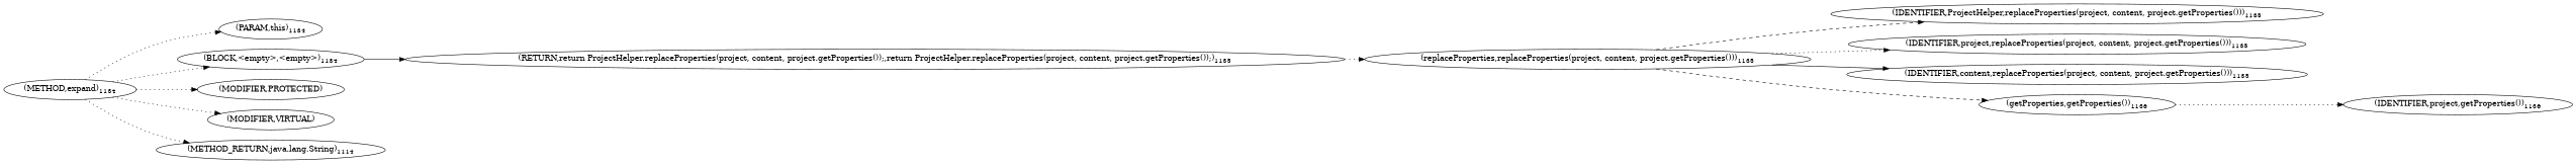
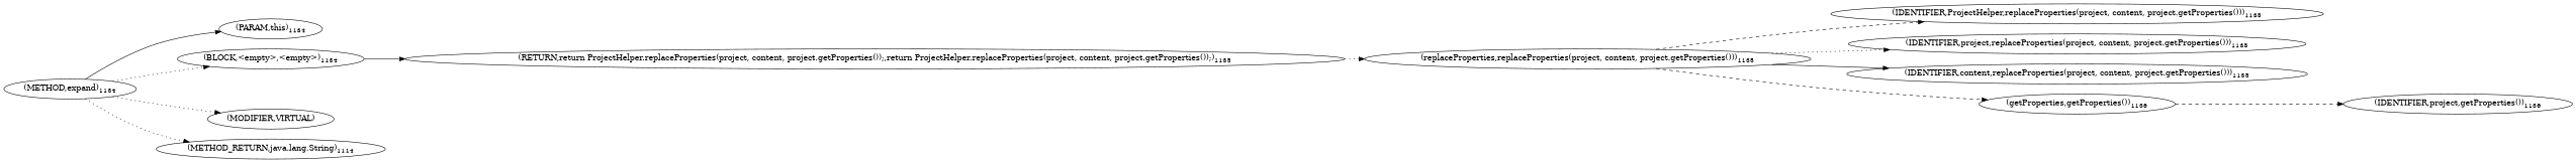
  digraph {
    rankdir=LR
    edge [style=dotted]
    n1 [label=<(METHOD,expand)<SUB>1134</SUB>>]
    n2 [label=<(PARAM,this)<SUB>1134</SUB>>]
    n3 [label=<(BLOCK,&lt;empty&gt;,&lt;empty&gt;)<SUB>1134</SUB>>]
-   n4 [label=<(MODIFIER,PROTECTED)>]
    n5 [label=<(MODIFIER,VIRTUAL)>]
    n6 [label=<(METHOD_RETURN,java.lang.String)<SUB>1114</SUB>>]
    n7 [label=<(RETURN,return ProjectHelper.replaceProperties(project, content, project.getProperties());,return ProjectHelper.replaceProperties(project, content, project.getProperties());)<SUB>1135</SUB>>]
    n8 [label=<(replaceProperties,replaceProperties(project, content, project.getProperties()))<SUB>1135</SUB>>]
    n9 [label=<(IDENTIFIER,ProjectHelper,replaceProperties(project, content, project.getProperties()))<SUB>1135</SUB>>]
    n10 [label=<(IDENTIFIER,project,replaceProperties(project, content, project.getProperties()))<SUB>1135</SUB>>]
    n11 [label=<(IDENTIFIER,content,replaceProperties(project, content, project.getProperties()))<SUB>1135</SUB>>]
    n12 [label=<(getProperties,getProperties())<SUB>1136</SUB>>]
    n13 [label=<(IDENTIFIER,project,getProperties())<SUB>1136</SUB>>]
-   n1 -> n2
+   n1 -> n2 [style=solid]
    n1 -> n3
-   n1 -> n4
    n1 -> n5
    n1 -> n6
    n3 -> n7 [style=solid]
    n7 -> n8
    n8 -> n9 [style=dashed]
    n8 -> n10
    n8 -> n11 [style=solid]
    n8 -> n12 [style=dashed]
-   n12 -> n13
+   n12 -> n13 [style=dashed]
  }
